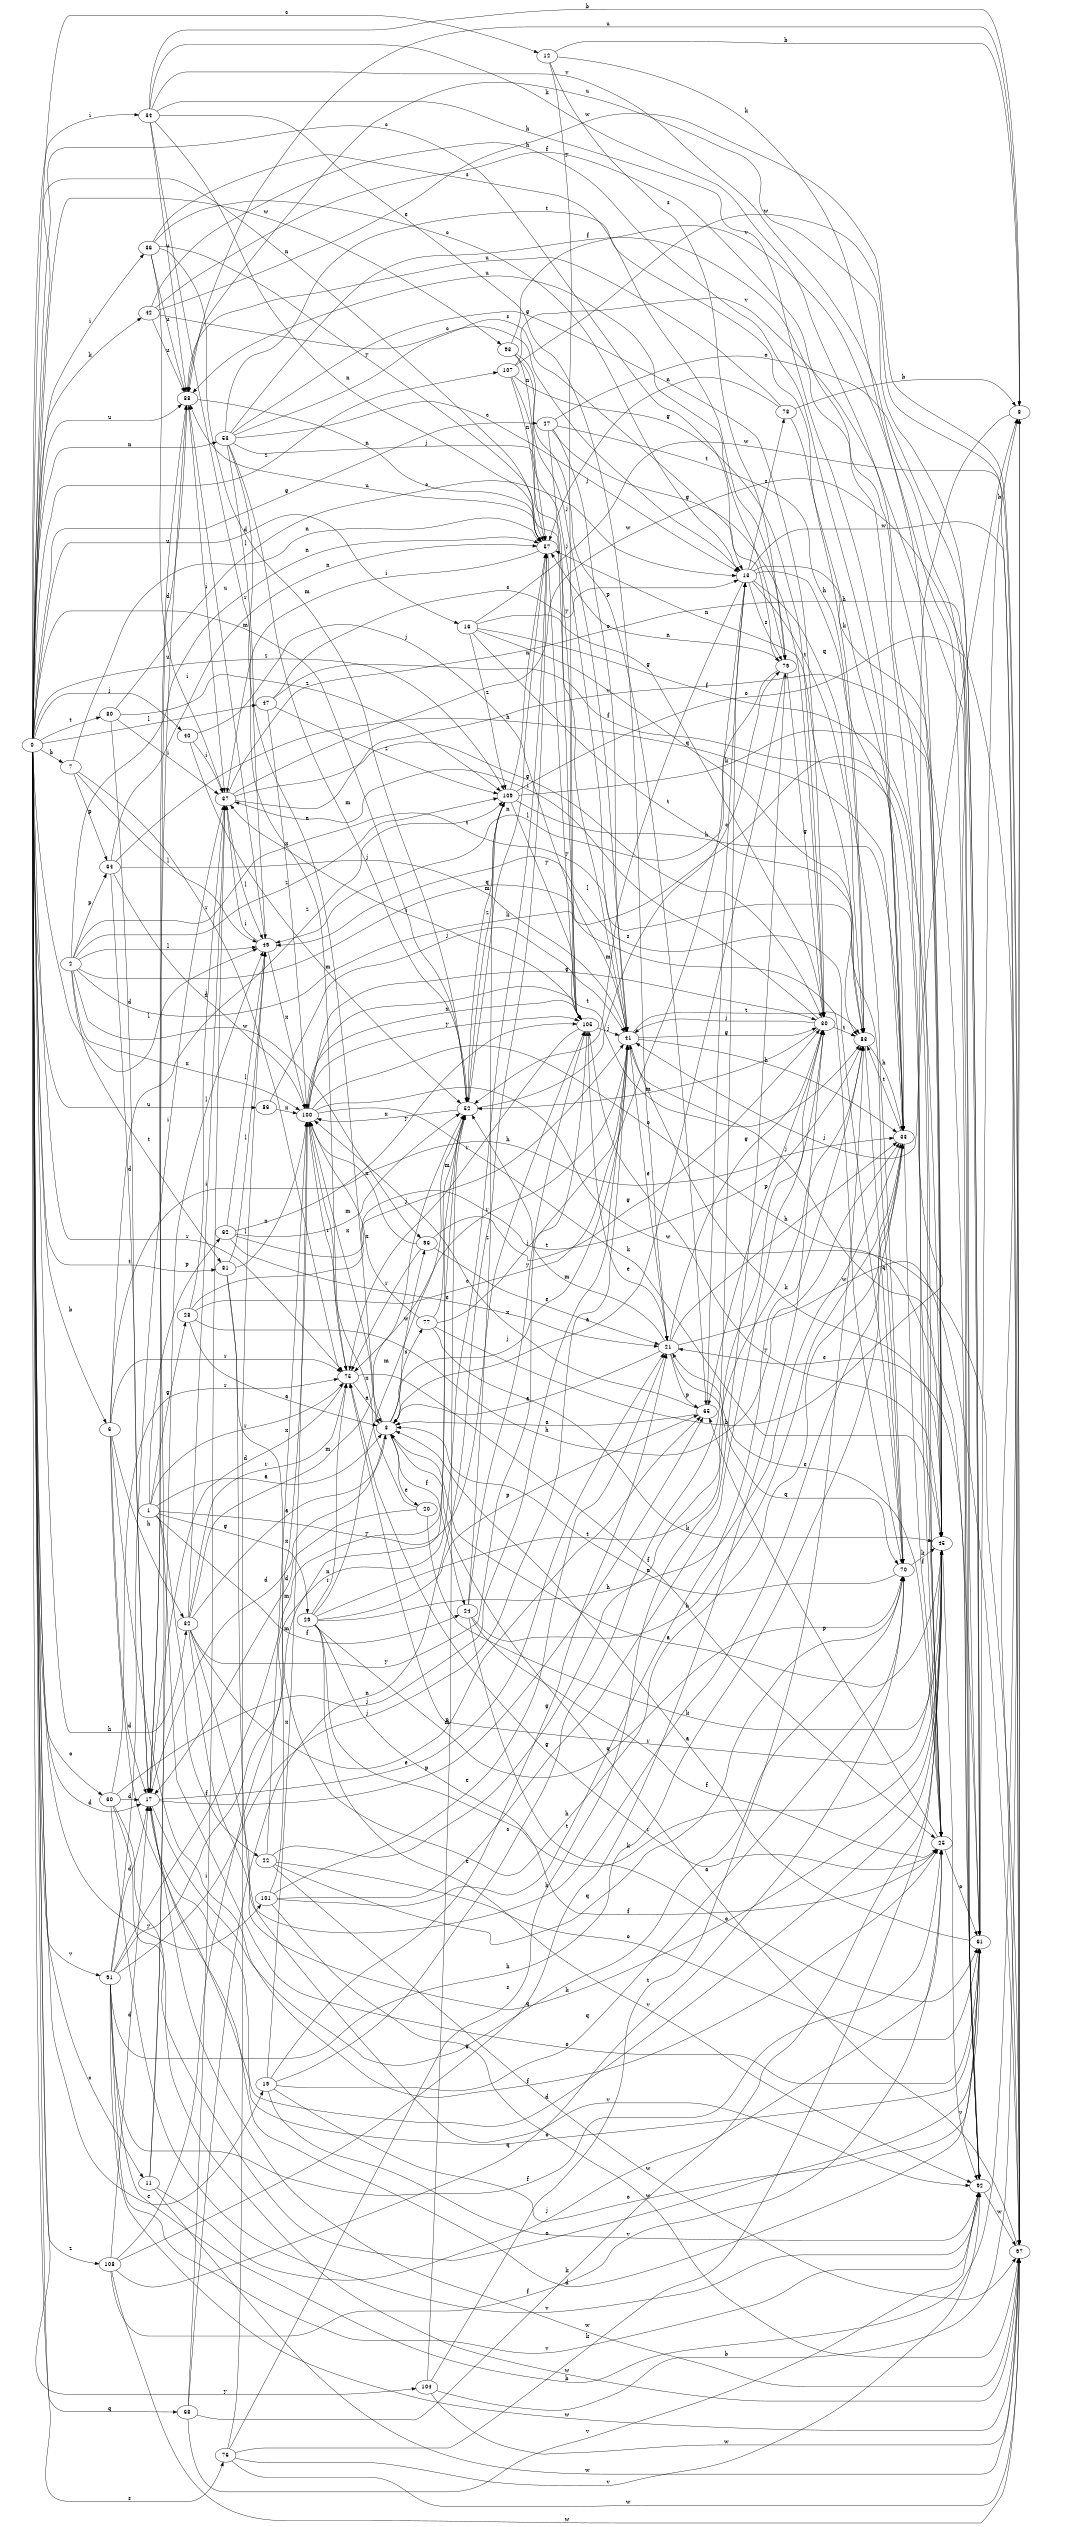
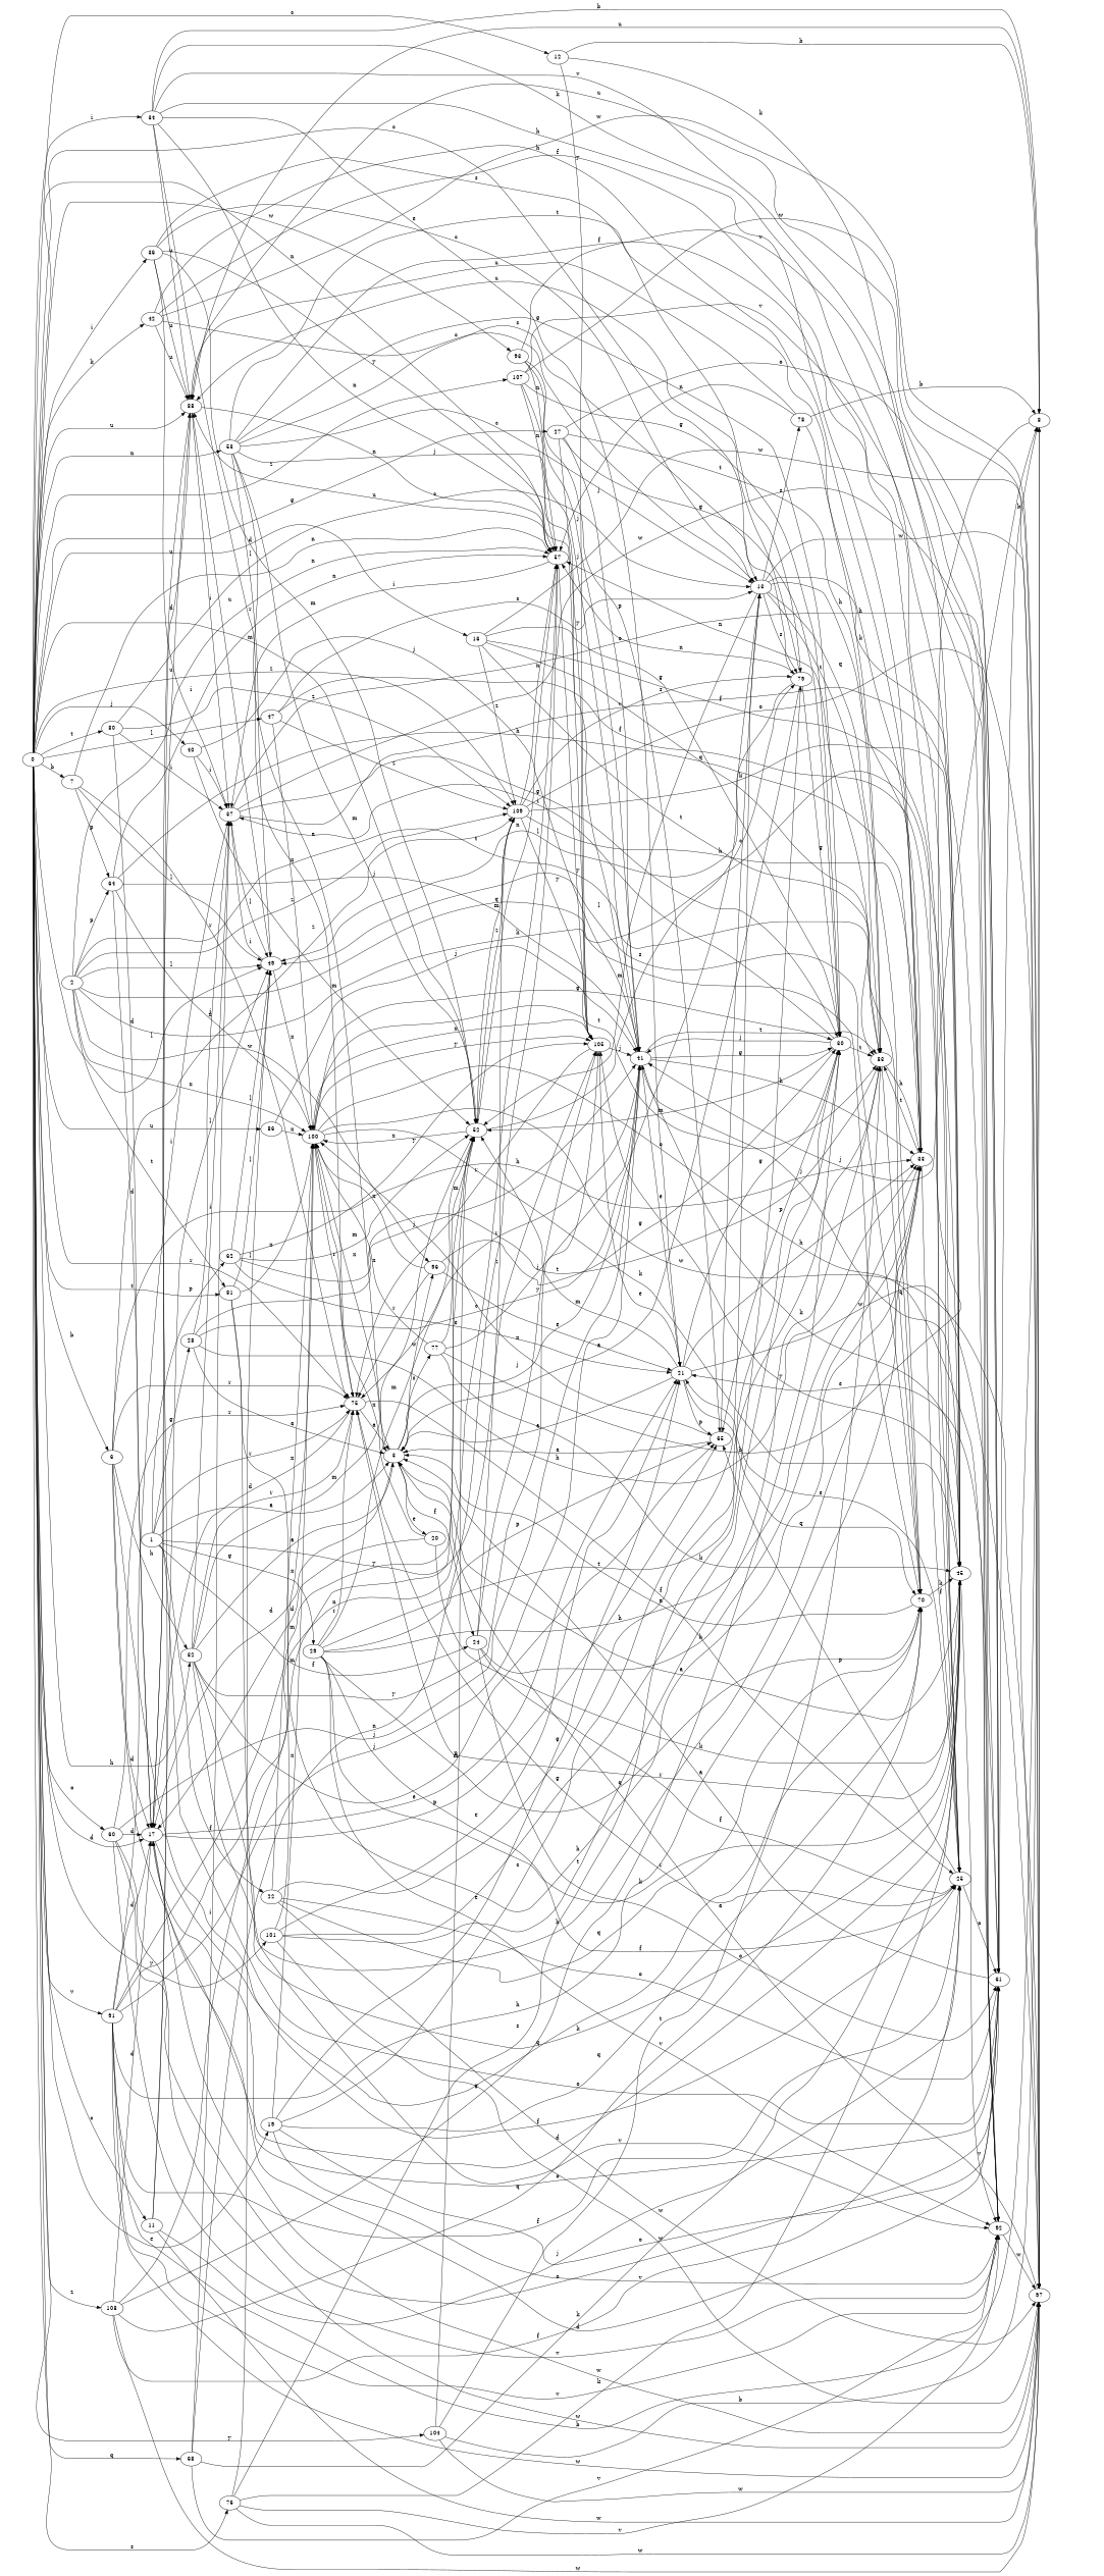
  strict digraph {
    rankdir=LR
    0
    6
    7
    11
    12
    13
    16
    17
    19
    27
    32
    34
    36
    40
    42
    47
    49
    52
    53
    57
    60
    68
    75
    76
    80
    81
    86
    88
    91
    93
    101
    104
    107
    108
    109
    61
    25
    33
    64
    97
    105
    45
    8
    70
    83
    78
    79
    30
    21
    65
    100
    92
    41
    3
    37
    1
    22
    24
    28
    29
    62
    96
    20
    77
    2
    0 -> 6 [label=b]
    0 -> 7 [label=b]
    0 -> 11 [label=c]
    0 -> 12 [label=c]
    0 -> 13 [label=c]
    0 -> 16 [label=d]
    0 -> 17 [label=d]
    0 -> 19 [label=e]
    0 -> 27 [label=g]
    0 -> 32 [label=h]
    0 -> 34 [label=i]
    0 -> 36 [label=i]
    0 -> 40 [label=j]
    0 -> 42 [label=k]
    0 -> 47 [label=l]
    0 -> 49 [label=l]
    0 -> 52 [label=m]
    0 -> 53 [label=n]
    0 -> 57 [label=n]
    0 -> 60 [label=o]
    0 -> 68 [label=q]
    0 -> 75 [label=r]
    0 -> 76 [label=s]
    0 -> 80 [label=t]
    0 -> 81 [label=t]
    0 -> 86 [label=u]
    0 -> 88 [label=u]
    0 -> 91 [label=v]
    0 -> 93 [label=w]
    0 -> 101 [label=y]
    0 -> 104 [label=y]
    0 -> 107 [label=z]
    0 -> 108 [label=z]
    0 -> 109 [label=z]
    6 -> 17 [label=d]
    6 -> 32 [label=h]
    6 -> 75 [label=r]
    6 -> 109 [label=z]
    6 -> 61 [label=o]
    6 -> 25 [label=f]
    6 -> 33 [label=h]
    7 -> 49 [label=l]
    7 -> 57 [label=n]
    7 -> 75 [label=r]
    7 -> 64 [label=p]
    11 -> 49 [label=l]
    11 -> 88 [label=u]
    11 -> 25 [label=j]
    11 -> 97 [label=w]
    12 -> 105 [label=y]
    12 -> 45 [label=k]
    12 -> 8 [label=b]
    13 -> 52 [label=m]
    13 -> 33 [label=h]
    13 -> 97 [label=w]
    13 -> 45 [label=k]
    13 -> 70 [label=q]
    13 -> 83 [label=t]
    13 -> 78 [label=s]
    13 -> 79 [label=s]
    16 -> 109 [label=z]
    16 -> 25 [label=f]
    16 -> 97 [label=w]
    16 -> 70 [label=q]
    16 -> 83 [label=t]
    16 -> 30 [label=g]
    17 -> 88 [label=u]
    17 -> 97 [label=w]
    17 -> 70 [label=q]
    17 -> 21 [label=e]
    17 -> 65 [label=p]
    19 -> 13 [label=c]
    19 -> 61 [label=o]
    19 -> 70 [label=q]
    19 -> 21 [label=e]
    19 -> 100 [label=x]
    19 -> 92 [label=v]
    27 -> 61 [label=o]
    27 -> 105 [label=y]
    27 -> 83 [label=t]
    27 -> 30 [label=g]
    27 -> 41 [label=j]
    32 -> 52 [label=m]
    32 -> 75 [label=r]
    32 -> 33 [label=h]
    32 -> 105 [label=y]
    32 -> 45 [label=k]
    32 -> 65 [label=p]
    32 -> 3 [label=a]
    32 -> 37 [label=i]
    34 -> 57 [label=n]
    34 -> 75 [label=r]
    34 -> 88 [label=u]
    34 -> 33 [label=h]
    34 -> 45 [label=k]
    34 -> 8 [label=b]
    34 -> 21 [label=e]
    34 -> 92 [label=v]
    36 -> 13 [label=c]
    36 -> 52 [label=m]
    36 -> 88 [label=u]
    36 -> 105 [label=y]
    36 -> 79 [label=s]
    36 -> 37 [label=i]
    40 -> 52 [label=m]
    40 -> 41 [label=j]
    40 -> 37 [label=i]
    42 -> 13 [label=c]
    42 -> 88 [label=u]
    42 -> 25 [label=f]
    42 -> 33 [label=h]
    42 -> 97 [label=w]
    47 -> 13 [label=c]
    47 -> 109 [label=z]
    47 -> 25 [label=f]
    47 -> 100 [label=x]
    49 -> 88 [label=u]
    49 -> 100 [label=x]
    49 -> 37 [label=i]
    52 -> 57 [label=n]
    52 -> 109 [label=z]
    52 -> 79 [label=s]
    52 -> 100 [label=x]
    53 -> 13 [label=c]
    53 -> 49 [label=l]
    53 -> 52 [label=m]
    53 -> 25 [label=f]
    53 -> 83 [label=t]
    53 -> 79 [label=s]
    53 -> 30 [label=g]
    53 -> 41 [label=j]
    53 -> 3 [label=a]
    57 -> 88 [label=u]
    57 -> 105 [label=y]
    57 -> 37 [label=i]
    60 -> 17 [label=d]
    60 -> 75 [label=r]
    60 -> 61 [label=o]
    60 -> 97 [label=w]
    60 -> 92 [label=v]
    60 -> 41 [label=j]
    68 -> 57 [label=n]
    68 -> 45 [label=k]
    68 -> 92 [label=v]
    68 -> 37 [label=i]
    75 -> 17 [label=d]
    75 -> 25 [label=f]
    75 -> 3 [label=a]
    76 -> 49 [label=l]
    76 -> 97 [label=w]
    76 -> 45 [label=k]
    76 -> 79 [label=s]
    76 -> 92 [label=v]
    80 -> 13 [label=c]
    80 -> 17 [label=d]
    80 -> 109 [label=z]
    80 -> 37 [label=i]
    81 -> 49 [label=l]
    81 -> 33 [label=h]
    81 -> 100 [label=x]
    81 -> 92 [label=v]
    86 -> 100 [label=x]
    86 -> 41 [label=j]
    88 -> 17 [label=d]
    88 -> 57 [label=n]
    88 -> 37 [label=i]
    91 -> 17 [label=d]
    91 -> 52 [label=m]
    91 -> 57 [label=n]
    91 -> 25 [label=f]
    91 -> 33 [label=h]
    91 -> 97 [label=w]
    91 -> 8 [label=b]
    91 -> 92 [label=v]
    91 -> 41 [label=j]
    91 -> 37 [label=i]
    93 -> 57 [label=n]
    93 -> 65 [label=p]
    93 -> 92 [label=v]
    93 -> 41 [label=j]
    101 -> 97 [label=w]
    101 -> 83 [label=t]
    101 -> 30 [label=g]
    101 -> 21 [label=e]
    101 -> 100 [label=x]
    104 -> 52 [label=m]
    104 -> 97 [label=w]
    104 -> 8 [label=b]
    104 -> 83 [label=t]
    107 -> 57 [label=n]
    107 -> 97 [label=w]
    107 -> 30 [label=g]
    107 -> 92 [label=v]
    107 -> 41 [label=j]
    108 -> 17 [label=d]
    108 -> 52 [label=m]
    108 -> 25 [label=f]
    108 -> 97 [label=w]
    108 -> 70 [label=q]
    108 -> 30 [label=g]
    109 -> 52 [label=m]
    109 -> 57 [label=n]
    109 -> 61 [label=o]
    109 -> 33 [label=h]
    109 -> 105 [label=y]
    109 -> 45 [label=k]
-   12 -> 79 [label=s]
+   109 -> 79 [label=s]
    61 -> 17 [label=d]
    61 -> 88 [label=u]
    61 -> 8 [label=b]
    61 -> 3 [label=a]
    25 -> 75 [label=r]
    25 -> 61 [label=o]
    25 -> 21 [label=e]
    25 -> 65 [label=p]
    33 -> 25 [label=f]
    33 -> 83 [label=t]
    64 -> 17 [label=d]
    64 -> 57 [label=n]
    64 -> 33 [label=h]
    64 -> 100 [label=x]
    64 -> 41 [label=j]
    97 -> 3 [label=a]
    105 -> 75 [label=r]
    105 -> 21 [label=e]
    105 -> 100 [label=x]
    105 -> 41 [label=j]
-   105 -> 37 [label=i]
    45 -> 17 [label=d]
    45 -> 75 [label=r]
    45 -> 105 [label=y]
    45 -> 92 [label=v]
    45 -> 41 [label=j]
    45 -> 3 [label=a]
    8 -> 88 [label=u]
    8 -> 41 [label=j]
    70 -> 49 [label=l]
    70 -> 45 [label=k]
    70 -> 3 [label=a]
    83 -> 57 [label=n]
    83 -> 33 [label=h]
    83 -> 70 [label=q]
    78 -> 57 [label=n]
    78 -> 88 [label=u]
    78 -> 33 [label=h]
    78 -> 8 [label=b]
    79 -> 49 [label=l]
    79 -> 57 [label=n]
    79 -> 88 [label=u]
    79 -> 30 [label=g]
    79 -> 3 [label=a]
    30 -> 52 [label=m]
    30 -> 83 [label=t]
    30 -> 65 [label=p]
    30 -> 41 [label=j]
    30 -> 37 [label=i]
    21 -> 52 [label=m]
    21 -> 33 [label=h]
    21 -> 97 [label=w]
    21 -> 70 [label=q]
    21 -> 30 [label=g]
    21 -> 65 [label=p]
    21 -> 3 [label=a]
    65 -> 13 [label=c]
    65 -> 100 [label=x]
    65 -> 3 [label=a]
    100 -> 75 [label=r]
    100 -> 61 [label=o]
    100 -> 97 [label=w]
    100 -> 105 [label=y]
    100 -> 45 [label=k]
    100 -> 83 [label=t]
    100 -> 30 [label=g]
    92 -> 97 [label=w]
    92 -> 21 [label=e]
    41 -> 75 [label=r]
    41 -> 33 [label=h]
    41 -> 45 [label=k]
    41 -> 83 [label=t]
    41 -> 30 [label=g]
    41 -> 21 [label=e]
    3 -> 17 [label=d]
    3 -> 100 [label=x]
    3 -> 41 [label=j]
    3 -> 24 [label=f]
    3 -> 96 [label=w]
    3 -> 20 [label=e]
    3 -> 77 [label=s]
    37 -> 49 [label=l]
    37 -> 61 [label=o]
    37 -> 97 [label=w]
    37 -> 30 [label=g]
    37 -> 92 [label=v]
    1 -> 75 [label=r]
    1 -> 61 [label=o]
    1 -> 105 [label=y]
    1 -> 3 [label=a]
    1 -> 22 [label=f]
    1 -> 24 [label=f]
    1 -> 28 [label=g]
    1 -> 29 [label=g]
    1 -> 62 [label=p]
    22 -> 61 [label=o]
    22 -> 97 [label=w]
    22 -> 70 [label=q]
    22 -> 30 [label=g]
    22 -> 100 [label=x]
    24 -> 109 [label=z]
    24 -> 61 [label=o]
    24 -> 25 [label=f]
    24 -> 33 [label=h]
    24 -> 105 [label=y]
    28 -> 13 [label=c]
    28 -> 33 [label=h]
    28 -> 41 [label=j]
    28 -> 3 [label=a]
    28 -> 37 [label=i]
    29 -> 52 [label=m]
    29 -> 75 [label=r]
    29 -> 25 [label=f]
    29 -> 33 [label=h]
    29 -> 45 [label=k]
    29 -> 70 [label=q]
    29 -> 83 [label=t]
    29 -> 65 [label=p]
    29 -> 92 [label=v]
    62 -> 49 [label=l]
    62 -> 52 [label=m]
    62 -> 105 [label=y]
    62 -> 83 [label=t]
    62 -> 21 [label=e]
    96 -> 75 [label=r]
    96 -> 30 [label=g]
    96 -> 21 [label=e]
    96 -> 100 [label=x]
    20 -> 17 [label=d]
    20 -> 45 [label=k]
    20 -> 100 [label=x]
    77 -> 52 [label=m]
    77 -> 45 [label=k]
    77 -> 8 [label=b]
    77 -> 100 [label=x]
    77 -> 41 [label=j]
    2 -> 49 [label=l]
    2 -> 57 [label=n]
    2 -> 81 [label=t]
    2 -> 109 [label=z]
    2 -> 64 [label=p]
    2 -> 45 [label=k]
    2 -> 70 [label=q]
    2 -> 83 [label=t]
    2 -> 100 [label=x]
    2 -> 96 [label=w]
  }
